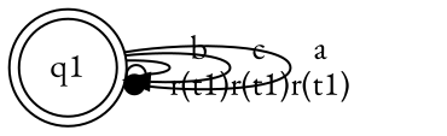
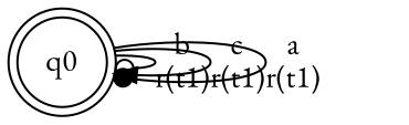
  digraph {
    fontname="EB Garamond"
    edge [fontname="EB Garamond"]
-   n1 [label=q1 shape=doublecircle fontname="EB Garamond"]
+   n1 [label=q0 shape=doublecircle fontname="EB Garamond"]
    n1 -> n1 [label="b\nr(t1)\n" arrowhead=odot]
    n1 -> n1 [label="c\nr(t1)\n" arrowhead=normal]
    n1 -> n1 [label="a\nr(t1)\n" arrowhead=dot]
  }
